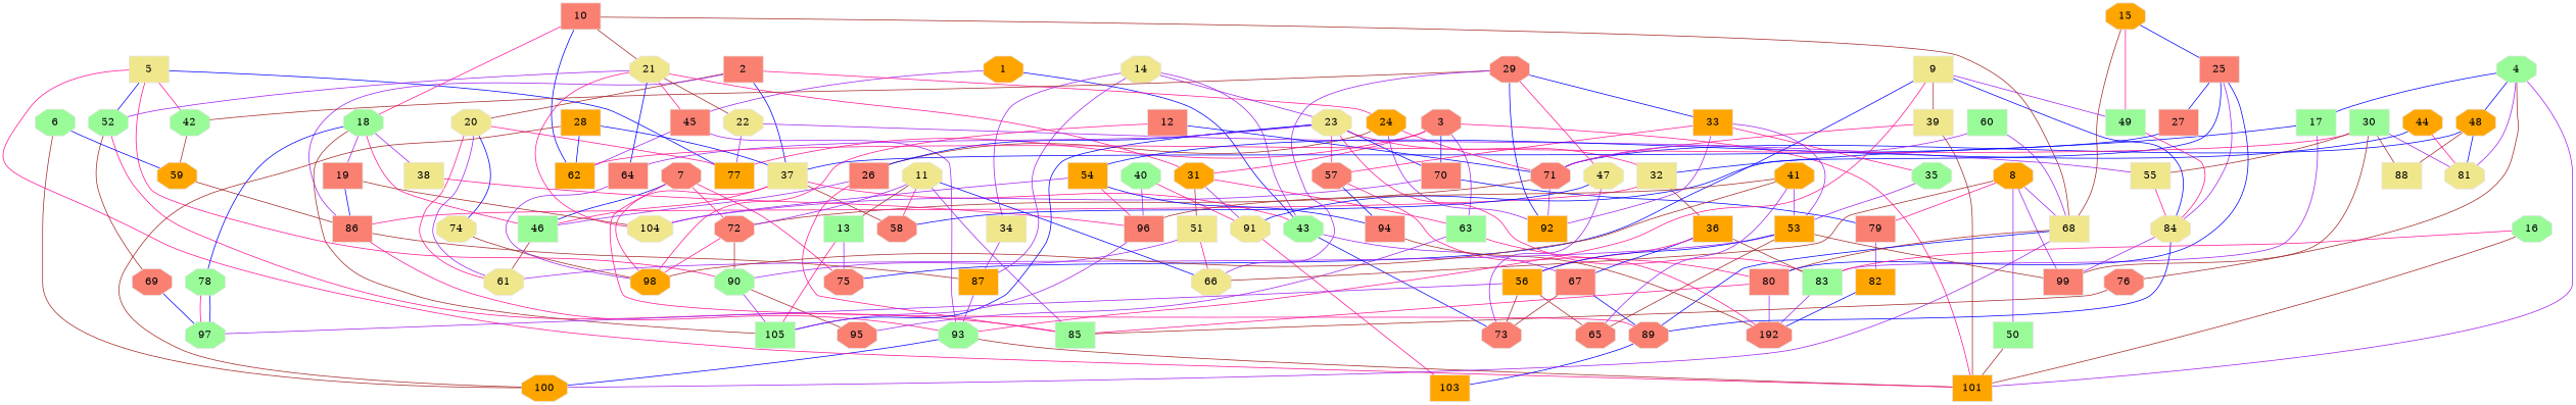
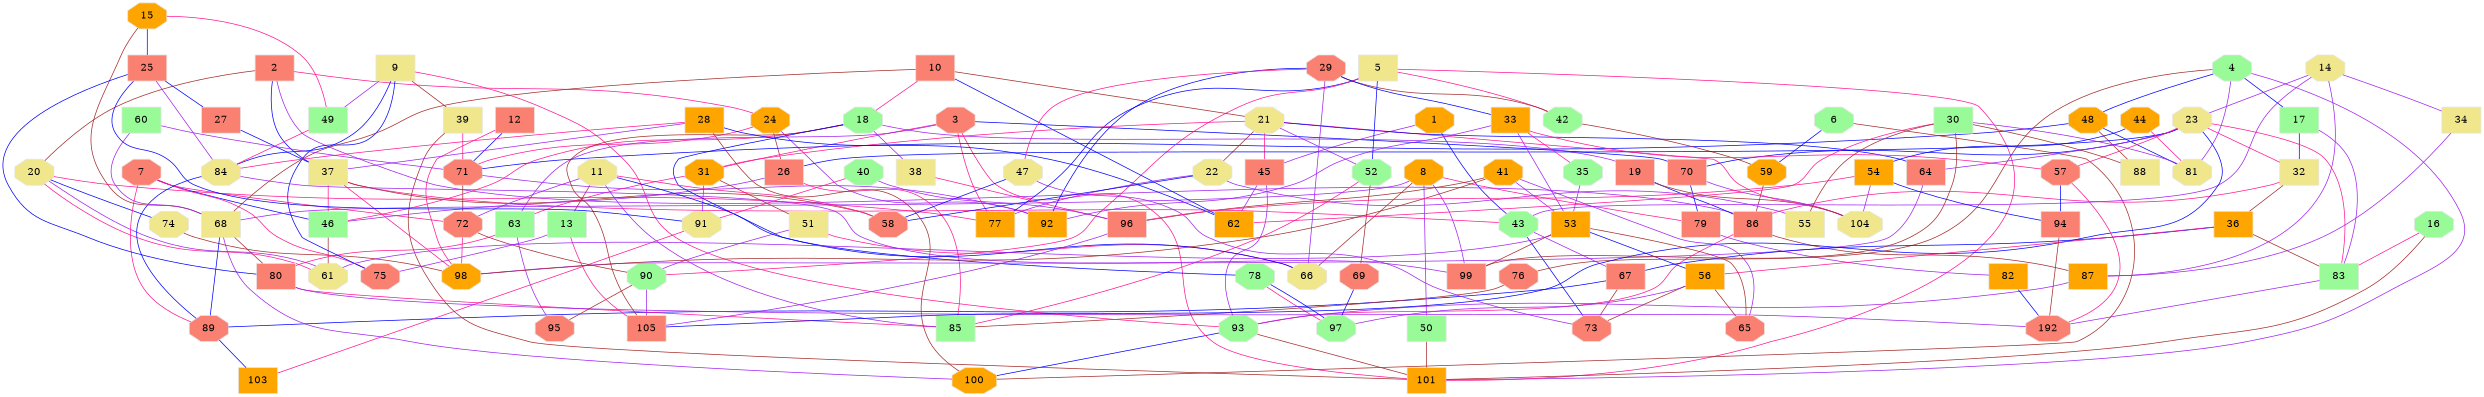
  graph {
    node [color=gray90 fillcolor=salmon shape=octagon style=filled]
    edge [color=purple]
    1 [fillcolor=orange]
    43 [fillcolor=palegreen]
    45 [shape=box]
    67 [shape=box]
    73
    93 [fillcolor=palegreen]
    62 [fillcolor=orange shape=box]
    2 [shape=box]
    20 [fillcolor=khaki]
    24 [fillcolor=orange]
    37 [fillcolor=khaki shape=box]
    86 [shape=box]
    77 [fillcolor=orange shape=box]
    61 [fillcolor=khaki]
    74 [fillcolor=khaki]
    71
    26 [shape=box]
    92 [fillcolor=orange shape=box]
    46 [fillcolor=palegreen shape=box]
    58
    98 [fillcolor=orange]
    87 [fillcolor=orange shape=box]
    31 [fillcolor=orange]
    3
    63 [fillcolor=palegreen shape=box]
    70 [shape=box]
    101 [fillcolor=orange shape=box]
    91 [fillcolor=khaki]
    51 [fillcolor=khaki shape=box]
    80 [shape=box]
    95
    79 [shape=box]
    104 [fillcolor=khaki]
    4 [fillcolor=palegreen]
    17 [fillcolor=palegreen shape=box]
    48 [fillcolor=orange]
    76
    81 [fillcolor=khaki]
    83 [fillcolor=palegreen shape=box]
    32 [fillcolor=khaki shape=box]
    88 [fillcolor=khaki shape=box]
    85 [fillcolor=palegreen shape=box]
    5 [fillcolor=khaki shape=box]
    42 [fillcolor=palegreen]
    52 [fillcolor=palegreen]
    90 [fillcolor=palegreen]
    59 [fillcolor=orange]
    69
-   105 [fillcolor=palegreen shape=box]
+   105 [shape=box]
    6 [fillcolor=palegreen]
    100 [fillcolor=orange]
    7
    72
    75
    89
    103 [fillcolor=orange shape=box]
    8 [fillcolor=orange]
    50 [fillcolor=palegreen shape=box]
    66 [fillcolor=khaki]
    68 [fillcolor=khaki shape=box]
    99 [shape=box]
    82 [fillcolor=orange shape=box]
    9 [fillcolor=khaki shape=box]
    39 [fillcolor=khaki shape=box]
    49 [fillcolor=palegreen shape=box]
    84 [fillcolor=khaki]
    10 [shape=box]
    18 [fillcolor=palegreen]
    21 [fillcolor=khaki]
    19 [shape=box]
    38 [fillcolor=khaki shape=box]
    78 [fillcolor=palegreen]
    22 [fillcolor=khaki]
    64 [shape=box]
    11 [fillcolor=khaki]
    13 [fillcolor=palegreen shape=box]
    12 [shape=box]
    14 [fillcolor=khaki]
    23 [fillcolor=khaki]
    34 [fillcolor=khaki shape=box]
    57
    15 [fillcolor=orange]
    25 [shape=box]
    27 [shape=box]
    16 [fillcolor=palegreen]
    n86 [label=192]
    36 [fillcolor=orange shape=box]
    96 [shape=box]
    97 [fillcolor=palegreen]
    55 [fillcolor=khaki shape=box]
    94 [shape=box]
    28 [fillcolor=orange shape=box]
    29
    33 [fillcolor=orange shape=box]
    47 [fillcolor=khaki]
    35 [fillcolor=palegreen]
    53 [fillcolor=orange shape=box]
    30 [fillcolor=palegreen shape=box]
    56 [fillcolor=orange shape=box]
    65
    40 [fillcolor=palegreen]
    41 [fillcolor=orange]
    44 [fillcolor=orange]
    54 [fillcolor=orange shape=box]
    60 [fillcolor=palegreen shape=box]
    1 -- 43 [color=blue]
    1 -- 45
    43 -- 67
    43 -- 73 [color=blue]
    45 -- 93
    45 -- 62
    67 -- 73 [color=brown]
    67 -- 89 [color=blue]
    93 -- 101 [color=brown]
    93 -- 100 [color=blue]
    2 -- 20 [color=brown]
    2 -- 24 [color=deeppink]
    2 -- 37 [color=blue]
    2 -- 86
    20 -- 77 [color=deeppink]
    20 -- 61 [color=deeppink]
    20 -- 61
    20 -- 74 [color=blue]
    24 -- 71 [color=deeppink]
    24 -- 26 [color=brown]
    24 -- 92
    37 -- 43 [color=deeppink]
    37 -- 46 [color=deeppink]
    37 -- 58 [color=brown]
    37 -- 98 [color=deeppink]
    86 -- 93 [color=deeppink]
    86 -- 87 [color=brown]
    74 -- 98 [color=brown]
    71 -- 92
    71 -- 72 [color=brown]
    26 -- 46
    26 -- 85 [color=deeppink]
    46 -- 61 [color=brown]
    87 -- 93
    31 -- 63 [color=deeppink]
    31 -- 91
    31 -- 51 [color=brown]
    3 -- 77 [color=deeppink]
    3 -- 31 [color=deeppink]
    3 -- 63
    3 -- 70 [color=blue]
    3 -- 101 [color=deeppink]
    63 -- 80 [color=deeppink]
    63 -- 95
    70 -- 79 [color=blue]
    70 -- 104
    91 -- 103 [color=deeppink]
    51 -- 90
    51 -- 66 [color=deeppink]
    80 -- 85 [color=deeppink]
    80 -- n86
    79 -- 82
    4 -- 101
    4 -- 17 [color=blue]
    4 -- 48 [color=blue]
    4 -- 76 [color=brown]
    4 -- 81
    17 -- 83
    17 -- 32 [color=blue]
    48 -- 71 [color=blue]
    48 -- 81 [color=blue]
    48 -- 88 [color=brown]
    76 -- 85 [color=brown]
    83 -- n86
    32 -- 86 [color=deeppink]
    32 -- 36 [color=brown]
    5 -- 77 [color=blue]
    5 -- 101 [color=deeppink]
    5 -- 42 [color=deeppink]
    5 -- 52 [color=blue]
    5 -- 90 [color=deeppink]
    42 -- 59 [color=brown]
    52 -- 85 [color=deeppink]
    52 -- 69 [color=brown]
    90 -- 95 [color=brown]
    90 -- 105
    59 -- 86 [color=brown]
    69 -- 97 [color=blue]
    6 -- 59 [color=blue]
    6 -- 100 [color=brown]
    7 -- 46 [color=blue]
    7 -- 72 [color=deeppink]
    7 -- 75 [color=deeppink]
    7 -- 89 [color=deeppink]
    72 -- 98 [color=deeppink]
    72 -- 90 [color=brown]
    89 -- 103 [color=blue]
    8 -- 79 [color=deeppink]
    8 -- 50
    8 -- 66 [color=brown]
    8 -- 68
    8 -- 99
    50 -- 101 [color=brown]
    68 -- 80 [color=brown]
    68 -- 100
    68 -- 89 [color=blue]
    82 -- n86 [color=blue]
    9 -- 93 [color=deeppink]
    9 -- 75 [color=blue]
    9 -- 39 [color=brown]
    9 -- 49
    9 -- 84 [color=blue]
    39 -- 71 [color=deeppink]
    39 -- 101 [color=brown]
    49 -- 84 [color=deeppink]
    84 -- 89 [color=blue]
    84 -- 99
    10 -- 62 [color=blue]
    10 -- 68 [color=brown]
    10 -- 18 [color=deeppink]
    10 -- 21 [color=brown]
    18 -- 46 [color=deeppink]
    18 -- 105 [color=brown]
    18 -- 19
    18 -- 38
    18 -- 78 [color=blue]
    21 -- 45 [color=deeppink]
    21 -- 31 [color=deeppink]
    21 -- 104 [color=deeppink]
    21 -- 52
    21 -- 22 [color=brown]
    21 -- 64 [color=blue]
    19 -- 86 [color=blue]
    19 -- 104 [color=brown]
    38 -- 96 [color=deeppink]
    78 -- 97 [color=deeppink]
    78 -- 97 [color=blue]
    22 -- 77
+   22 -- 58 [color=blue]
    22 -- 55
    64 -- 98
    11 -- 58 [color=deeppink]
    11 -- 85
    11 -- 72
    11 -- 66 [color=blue]
    11 -- 13 [color=brown]
    13 -- 105 [color=deeppink]
    13 -- 75
    12 -- 71 [color=blue]
    12 -- 98 [color=deeppink]
    14 -- 43
    14 -- 87
    14 -- 23
    14 -- 34
    23 -- 26 [color=blue]
    23 -- 70 [color=blue]
    23 -- 83 [color=deeppink]
    23 -- 32 [color=deeppink]
    23 -- 105 [color=blue]
    23 -- 64
    23 -- 57 [color=deeppink]
    34 -- 87
    57 -- n86 [color=deeppink]
    57 -- 94 [color=blue]
    15 -- 68 [color=brown]
    15 -- 49 [color=deeppink]
    15 -- 25 [color=blue]
    25 -- 91 [color=blue]
    25 -- 80 [color=blue]
    25 -- 84
    25 -- 27 [color=blue]
    27 -- 37 [color=blue]
    16 -- 101 [color=brown]
    16 -- 83 [color=deeppink]
    36 -- 67 [color=blue]
    36 -- 83 [color=brown]
    36 -- 56 [color=deeppink]
    96 -- 105
-   55 -- 84 [color=deeppink]
+   28 -- 84 [color=deeppink]
    94 -- n86 [color=brown]
    28 -- 62 [color=blue]
-   28 -- 37 [color=blue]
+   28 -- 37
    28 -- 100 [color=brown]
    29 -- 92 [color=blue]
    29 -- 42 [color=brown]
    29 -- 66
    29 -- 33 [color=blue]
    29 -- 47 [color=deeppink]
    33 -- 92
    33 -- 57 [color=deeppink]
    33 -- 35 [color=deeppink]
    33 -- 53
    47 -- 73
    47 -- 58 [color=blue]
    35 -- 53
    53 -- 61
    53 -- 99 [color=brown]
    53 -- 56 [color=blue]
    53 -- 65 [color=brown]
    30 -- 62 [color=deeppink]
    30 -- 81
    30 -- 88 [color=brown]
    30 -- 99 [color=brown]
    30 -- 55 [color=brown]
    56 -- 73 [color=brown]
    56 -- 97
    56 -- 65 [color=brown]
    40 -- 91 [color=deeppink]
    40 -- 96
    41 -- 98 [color=brown]
    41 -- 96 [color=brown]
    41 -- 53
    41 -- 65
    44 -- 81 [color=deeppink]
    44 -- 54 [color=blue]
    54 -- 104
    54 -- 96 [color=deeppink]
    54 -- 94 [color=blue]
    60 -- 71
    60 -- 68
  }
